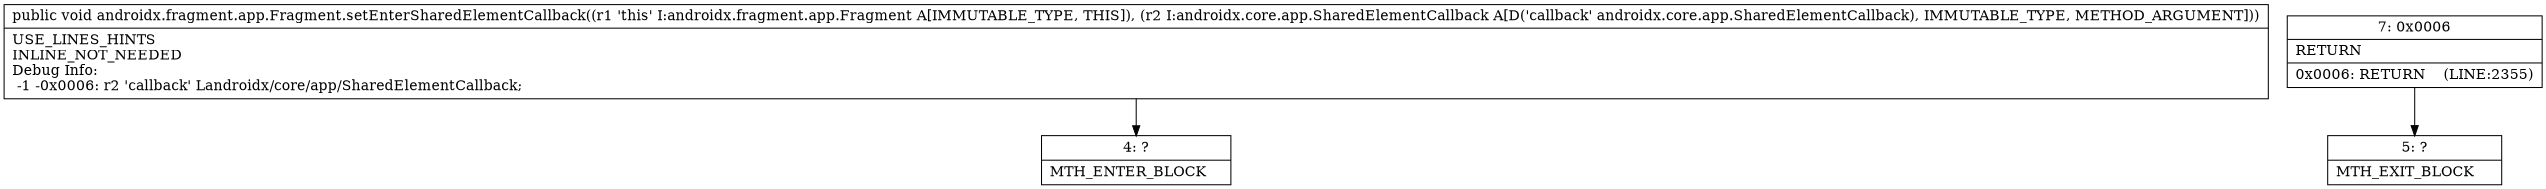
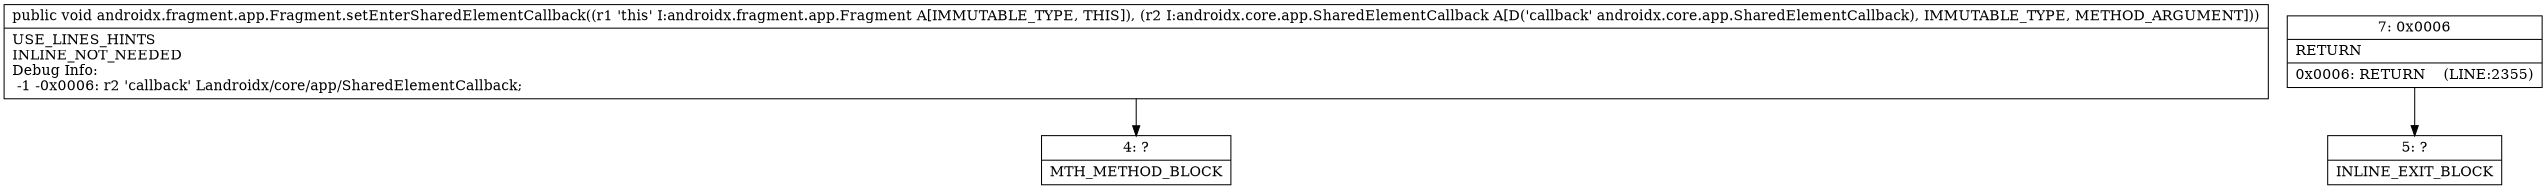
  digraph {
    node [shape=record]
-   n1 [label="{4\:\ ?|MTH_ENTER_BLOCK\l}"]
+   n1 [label="{4\:\ ?|MTH_METHOD_BLOCK\l}"]
    n2 [label="{7\:\ 0x0006|RETURN\l|0x0006: RETURN    (LINE:2355)\l}"]
-   n3 [label="{5\:\ ?|MTH_EXIT_BLOCK\l}"]
+   n3 [label="{5\:\ ?|INLINE_EXIT_BLOCK\l}"]
    n4 [label="{public void androidx.fragment.app.Fragment.setEnterSharedElementCallback((r1 'this' I:androidx.fragment.app.Fragment A[IMMUTABLE_TYPE, THIS]), (r2 I:androidx.core.app.SharedElementCallback A[D('callback' androidx.core.app.SharedElementCallback), IMMUTABLE_TYPE, METHOD_ARGUMENT]))  | USE_LINES_HINTS\lINLINE_NOT_NEEDED\lDebug Info:\l  \-1 \-0x0006: r2 'callback' Landroidx\/core\/app\/SharedElementCallback;\l}"]
    n2 -> n3
    n4 -> n1
  }
